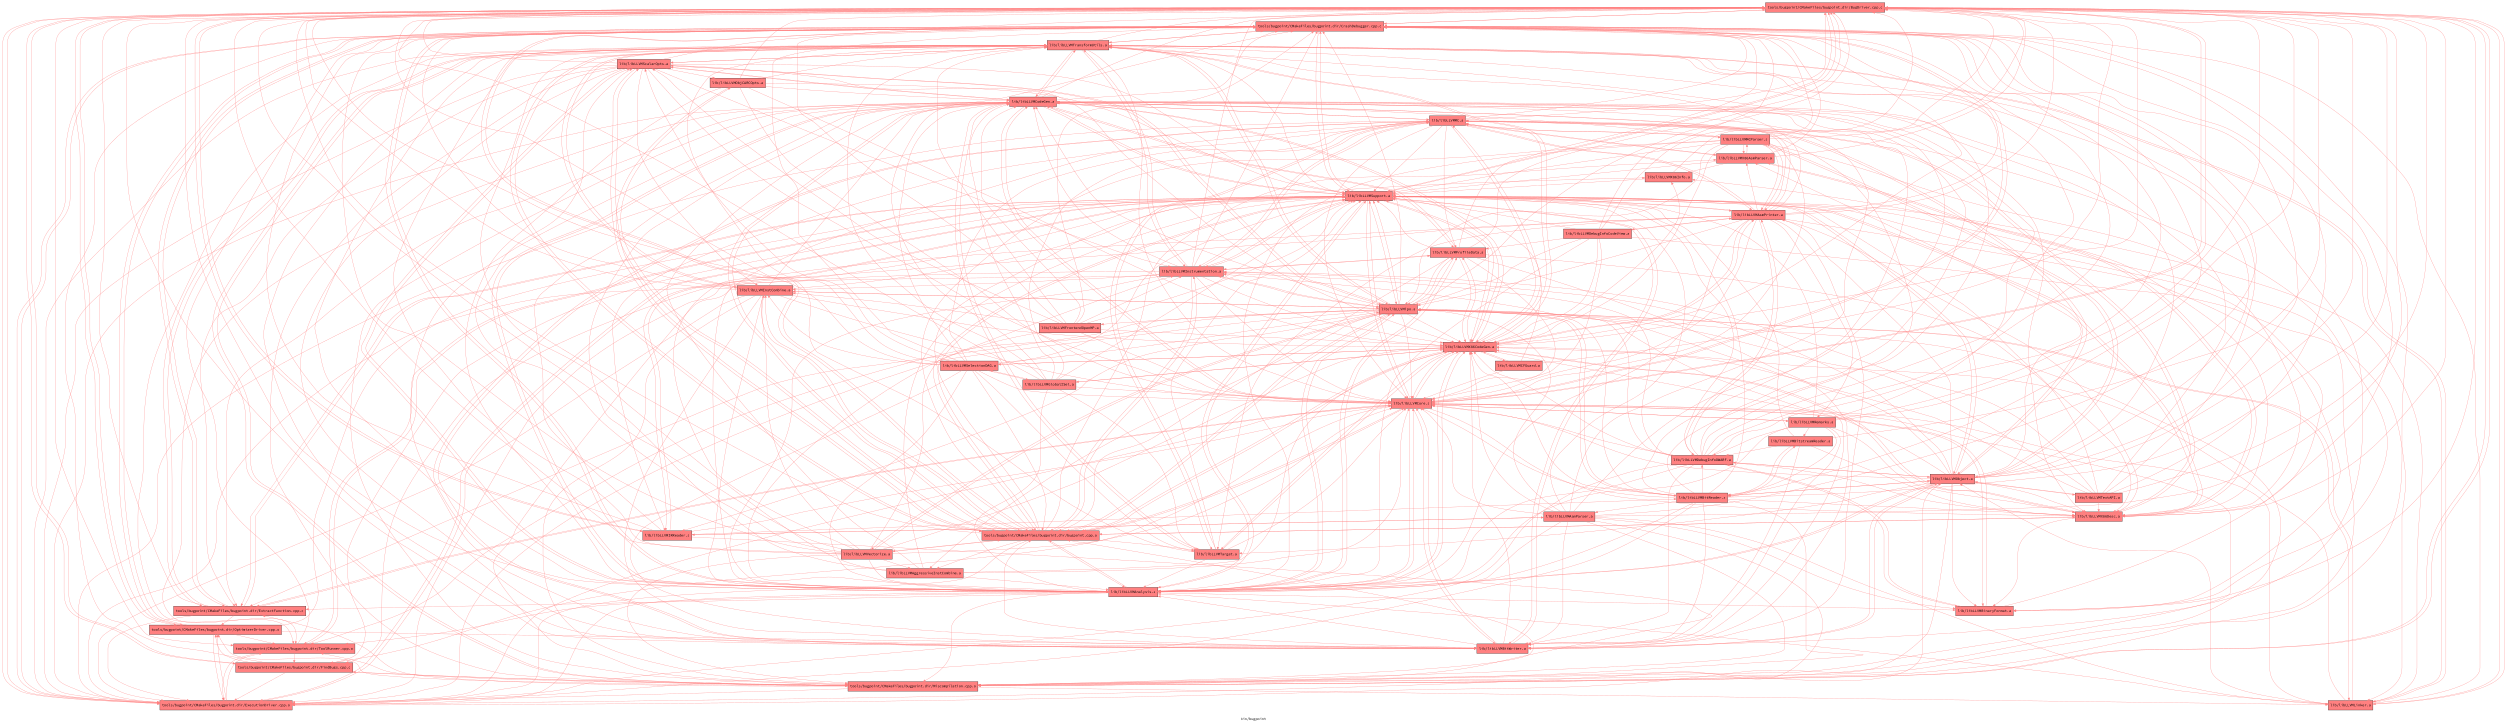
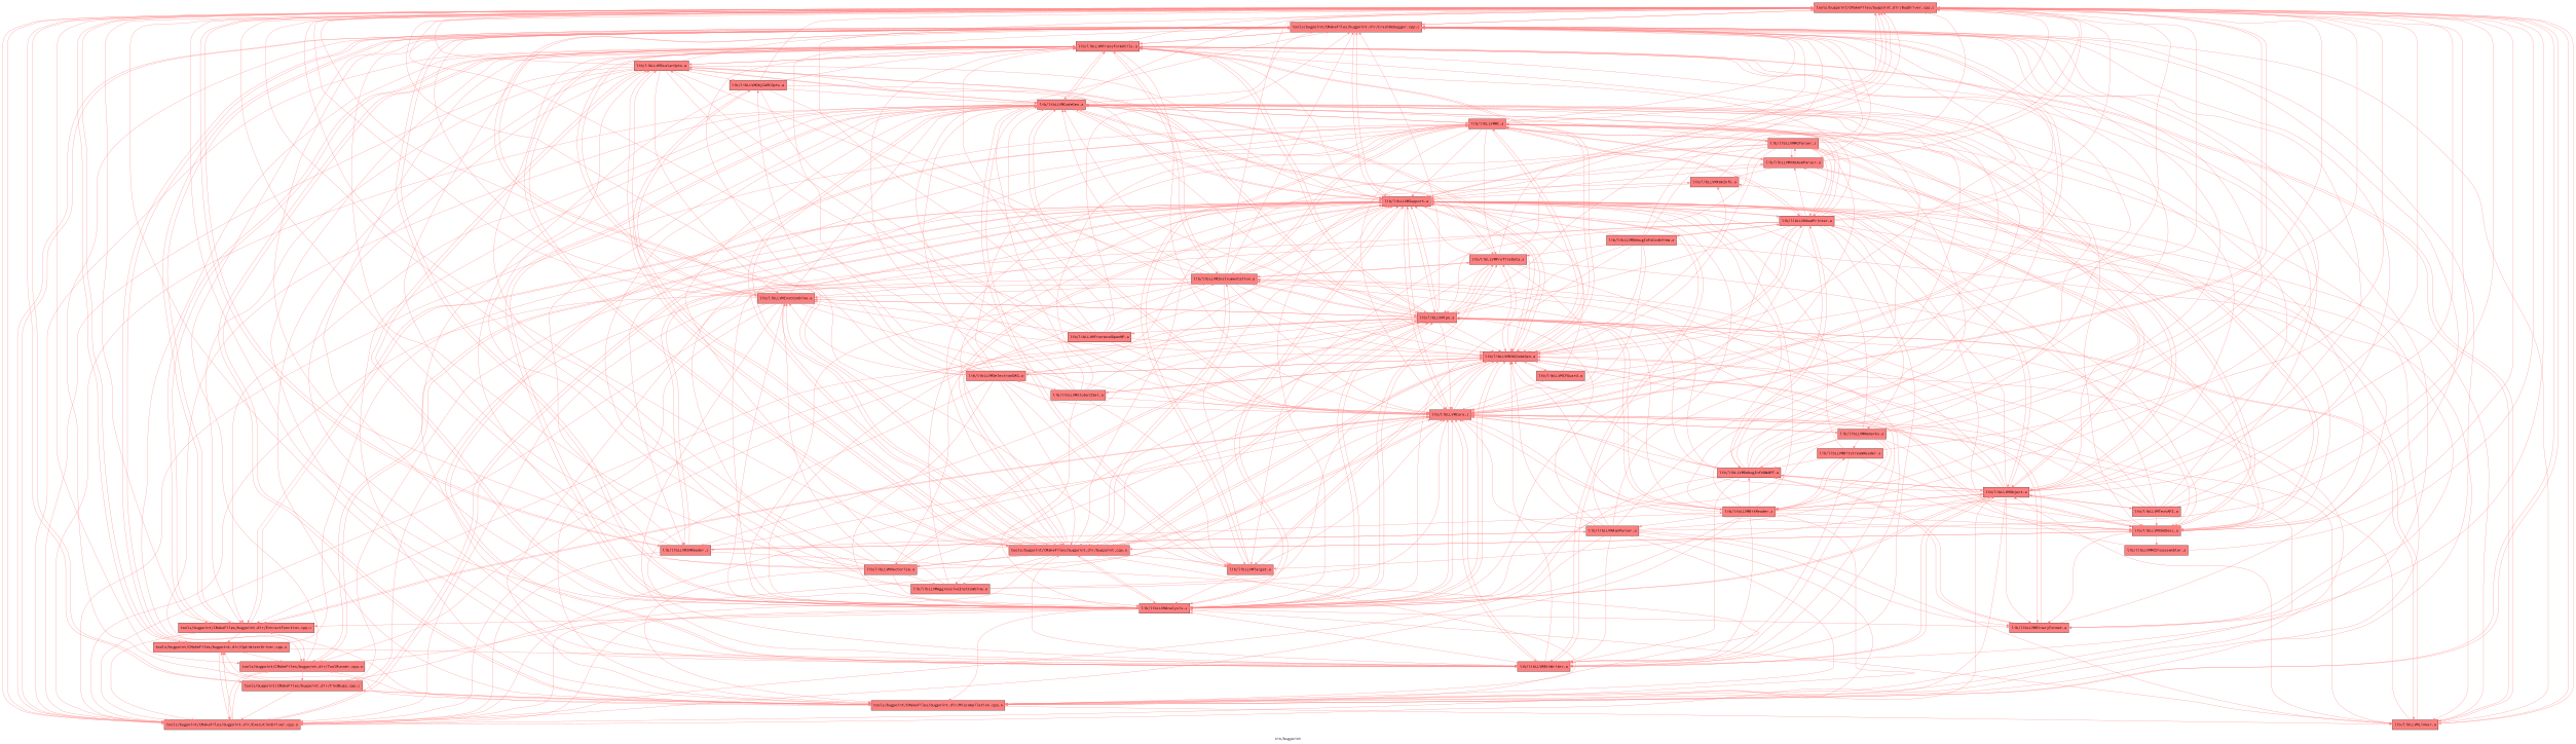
  digraph {
    fontname="Source Code Pro"
    label="bin/bugpoint"
    node [fillcolor="1.000000 0.5 1" fontname="Source Code Pro" shape=record style=filled]
    edge [color="1.000000 0.5 1" fontname="Source Code Pro"]
    n1 [label="{tools/bugpoint/CMakeFiles/bugpoint.dir/BugDriver.cpp.o}"]
    n2 [label="{tools/bugpoint/CMakeFiles/bugpoint.dir/CrashDebugger.cpp.o}"]
    n3 [label="{tools/bugpoint/CMakeFiles/bugpoint.dir/ExecutionDriver.cpp.o}"]
    n4 [label="{tools/bugpoint/CMakeFiles/bugpoint.dir/FindBugs.cpp.o}"]
    n5 [label="{tools/bugpoint/CMakeFiles/bugpoint.dir/Miscompilation.cpp.o}"]
    n6 [label="{tools/bugpoint/CMakeFiles/bugpoint.dir/OptimizerDriver.cpp.o}"]
    n7 [label="{tools/bugpoint/CMakeFiles/bugpoint.dir/ToolRunner.cpp.o}"]
    n8 [label="{lib/libLLVMCore.a}"]
    n9 [label="{lib/libLLVMIRReader.a}"]
    n10 [label="{lib/libLLVMLinker.a}"]
    n11 [label="{lib/libLLVMSupport.a}"]
    n12 [label="{tools/bugpoint/CMakeFiles/bugpoint.dir/ExtractFunction.cpp.o}"]
    n13 [label="{tools/bugpoint/CMakeFiles/bugpoint.dir/bugpoint.cpp.o}"]
    n14 [label="{lib/libLLVMAnalysis.a}"]
    n15 [label="{lib/libLLVMTransformUtils.a}"]
    n16 [label="{lib/libLLVMBitWriter.a}"]
    n17 [label="{lib/libLLVMX86CodeGen.a}"]
    n18 [label="{lib/libLLVMCodeGen.a}"]
    n19 [label="{lib/libLLVMBinaryFormat.a}"]
    n20 [label="{lib/libLLVMX86Desc.a}"]
    n21 [label="{lib/libLLVMRemarks.a}"]
    n22 [label="{lib/libLLVMAsmParser.a}"]
    n23 [label="{lib/libLLVMBitReader.a}"]
    n24 [label="{lib/libLLVMipo.a}"]
    n25 [label="{lib/libLLVMObject.a}"]
    n26 [label="{lib/libLLVMInstrumentation.a}"]
    n27 [label="{lib/libLLVMAsmPrinter.a}"]
    n28 [label="{lib/libLLVMX86AsmParser.a}"]
    n29 [label="{lib/libLLVMX86Info.a}"]
    n30 [label="{lib/libLLVMAggressiveInstCombine.a}"]
    n31 [label="{lib/libLLVMInstCombine.a}"]
    n32 [label="{lib/libLLVMObjCARCOpts.a}"]
    n33 [label="{lib/libLLVMScalarOpts.a}"]
    n34 [label="{lib/libLLVMTarget.a}"]
    n35 [label="{lib/libLLVMVectorize.a}"]
    n36 [label="{lib/libLLVMProfileData.a}"]
    n37 [label="{lib/libLLVMMC.a}"]
    n38 [label="{lib/libLLVMSelectionDAG.a}"]
    n39 [label="{lib/libLLVMGlobalISel.a}"]
    n40 [label="{lib/libLLVMCFGuard.a}"]
    n41 [label="{lib/libLLVMDebugInfoDWARF.a}"]
+   n42 [label="{lib/libLLVMMCDisassembler.a}"]
    n43 [label="{lib/libLLVMBitstreamReader.a}"]
    n44 [label="{lib/libLLVMFrontendOpenMP.a}"]
    n45 [label="{lib/libLLVMMCParser.a}"]
    n46 [label="{lib/libLLVMTextAPI.a}"]
    n47 [label="{lib/libLLVMDebugInfoCodeView.a}"]
    n1 -> n2
    n1 -> n3
    n1 -> n4
    n1 -> n5
    n1 -> n6
    n1 -> n7
    n1 -> n8
    n1 -> n9
    n1 -> n10
    n1 -> n11
    n2 -> n1
    n2 -> n3
    n2 -> n6
    n2 -> n8
    n2 -> n11
    n2 -> n12
    n2 -> n13
    n2 -> n14
    n2 -> n15
    n3 -> n1
    n3 -> n2
    n3 -> n6
    n3 -> n7
    n3 -> n11
    n4 -> n1
    n4 -> n2
    n4 -> n3
    n4 -> n5
    n4 -> n6
    n4 -> n11
    n5 -> n1
    n5 -> n2
-   n5 -> n3
+   n9 -> n3
    n5 -> n4
    n5 -> n6
    n5 -> n7
    n5 -> n8
    n5 -> n10
    n5 -> n11
    n5 -> n12
    n5 -> n13
    n5 -> n15
    n6 -> n1
    n6 -> n2
    n6 -> n3
    n6 -> n7
    n6 -> n11
    n6 -> n16
    n7 -> n2
    n7 -> n3
    n7 -> n4
    n7 -> n11
    n8 -> n1
    n8 -> n2
    n8 -> n3
    n8 -> n4
    n8 -> n11
    n8 -> n12
    n8 -> n13
    n8 -> n14
    n8 -> n16
    n8 -> n17
    n8 -> n18
    n8 -> n19
    n8 -> n20
    n8 -> n21
    n9 -> n1
    n9 -> n2
    n9 -> n5
    n9 -> n8
    n9 -> n11
    n9 -> n18
    n9 -> n22
    n9 -> n23
    n10 -> n1
    n10 -> n2
    n10 -> n8
    n10 -> n11
    n10 -> n14
    n10 -> n15
    n10 -> n17
    n10 -> n24
    n10 -> n25
    n11 -> n1
    n11 -> n2
    n11 -> n3
    n11 -> n7
    n11 -> n8
    n11 -> n9
    n11 -> n12
    n11 -> n13
    n11 -> n14
    n11 -> n16
    n11 -> n17
    n11 -> n18
    n11 -> n20
    n11 -> n24
    n11 -> n25
    n11 -> n26
    n11 -> n27
    n12 -> n1
    n12 -> n2
    n12 -> n3
    n12 -> n6
    n12 -> n8
    n12 -> n11
    n12 -> n15
    n13 -> n1
    n13 -> n2
    n13 -> n3
    n13 -> n8
    n13 -> n11
    n13 -> n14
    n13 -> n15
    n13 -> n17
    n13 -> n18
    n13 -> n20
    n13 -> n24
    n13 -> n26
    n13 -> n28
    n13 -> n29
    n13 -> n30
    n13 -> n31
    n13 -> n32
    n13 -> n33
    n13 -> n34
    n13 -> n35
    n14 -> n1
    n14 -> n2
    n14 -> n3
    n14 -> n5
    n14 -> n7
    n14 -> n8
    n14 -> n11
    n14 -> n12
    n14 -> n13
    n14 -> n17
    n14 -> n18
    n14 -> n19
    n14 -> n24
    n14 -> n25
    n14 -> n33
    n14 -> n36
    n15 -> n1
    n15 -> n2
    n15 -> n3
    n15 -> n5
    n15 -> n7
    n15 -> n8
    n15 -> n10
    n15 -> n11
    n15 -> n12
    n15 -> n13
    n15 -> n14
    n15 -> n16
    n15 -> n17
    n15 -> n18
    n15 -> n24
    n15 -> n26
    n15 -> n31
    n15 -> n33
    n16 -> n1
    n16 -> n2
    n16 -> n8
    n16 -> n11
    n16 -> n13
    n16 -> n14
    n16 -> n17
    n16 -> n25
    n16 -> n37
    n17 -> n1
    n17 -> n2
    n17 -> n8
    n17 -> n11
    n17 -> n13
    n17 -> n14
    n17 -> n15
    n17 -> n18
    n17 -> n20
    n17 -> n27
    n17 -> n29
    n17 -> n34
    n17 -> n36
    n17 -> n37
    n17 -> n38
    n17 -> n39
    n17 -> n40
    n18 -> n1
    n18 -> n2
    n18 -> n3
    n18 -> n5
    n18 -> n7
    n18 -> n8
    n18 -> n11
    n18 -> n12
    n18 -> n13
    n18 -> n14
    n18 -> n15
    n18 -> n16
    n18 -> n17
    n18 -> n20
    n18 -> n27
    n18 -> n33
    n18 -> n34
    n18 -> n36
    n18 -> n37
    n19 -> n1
    n19 -> n8
    n19 -> n11
    n19 -> n41
    n20 -> n1
    n20 -> n2
    n20 -> n11
    n20 -> n13
    n20 -> n17
    n20 -> n19
    n20 -> n28
    n20 -> n29
    n20 -> n37
+   n20 -> n42
    n21 -> n1
    n21 -> n2
    n21 -> n8
    n21 -> n11
    n21 -> n14
    n21 -> n16
    n21 -> n18
    n21 -> n20
    n21 -> n23
    n21 -> n41
    n21 -> n43
    n22 -> n1
    n22 -> n2
    n22 -> n3
    n22 -> n5
    n22 -> n8
    n22 -> n9
    n22 -> n10
    n22 -> n11
    n22 -> n14
    n22 -> n15
    n22 -> n16
    n22 -> n17
    n22 -> n18
    n22 -> n19
    n22 -> n24
    n23 -> n1
    n23 -> n2
    n23 -> n3
    n23 -> n5
    n23 -> n8
    n23 -> n11
    n23 -> n14
    n23 -> n15
    n23 -> n16
    n23 -> n17
    n23 -> n18
    n23 -> n20
    n23 -> n22
    n23 -> n24
    n23 -> n25
    n23 -> n26
    n23 -> n41
    n23 -> n43
    n24 -> n1
    n24 -> n2
    n24 -> n3
    n24 -> n5
    n24 -> n7
    n24 -> n8
    n24 -> n9
    n24 -> n10
    n24 -> n11
    n24 -> n12
    n24 -> n13
    n24 -> n14
    n24 -> n15
    n24 -> n16
    n24 -> n17
    n24 -> n18
    n24 -> n23
    n24 -> n26
    n24 -> n30
    n24 -> n31
    n24 -> n33
    n24 -> n35
    n24 -> n36
    n24 -> n44
    n25 -> n1
    n25 -> n2
    n25 -> n3
    n25 -> n5
    n25 -> n8
    n25 -> n11
    n25 -> n14
    n25 -> n15
    n25 -> n16
    n25 -> n17
    n25 -> n18
    n25 -> n19
    n25 -> n20
    n25 -> n23
    n25 -> n24
    n25 -> n26
    n25 -> n27
    n25 -> n28
    n25 -> n34
    n25 -> n37
    n25 -> n41
    n25 -> n45
    n25 -> n46
    n26 -> n1
    n26 -> n2
    n26 -> n3
    n26 -> n5
    n26 -> n8
    n26 -> n11
    n26 -> n13
    n26 -> n14
    n26 -> n15
    n26 -> n17
    n26 -> n18
    n26 -> n24
    n26 -> n31
    n26 -> n36
    n26 -> n37
    n27 -> n1
    n27 -> n2
    n27 -> n3
    n27 -> n4
    n27 -> n8
    n27 -> n11
    n27 -> n14
    n27 -> n15
    n27 -> n16
    n27 -> n17
    n27 -> n18
    n27 -> n19
    n27 -> n20
    n27 -> n21
    n27 -> n24
    n27 -> n28
    n27 -> n34
    n27 -> n37
    n27 -> n41
    n27 -> n45
    n27 -> n47
    n28 -> n1
    n28 -> n2
    n28 -> n11
    n28 -> n20
    n28 -> n29
    n28 -> n37
    n28 -> n45
    n29 -> n1
    n29 -> n11
    n30 -> n1
    n30 -> n8
    n30 -> n11
    n30 -> n14
    n30 -> n15
    n30 -> n17
    n30 -> n18
    n31 -> n1
    n31 -> n2
    n31 -> n3
    n31 -> n5
    n31 -> n8
    n31 -> n11
    n31 -> n13
    n31 -> n14
    n31 -> n15
    n31 -> n16
    n31 -> n17
    n31 -> n18
    n31 -> n24
    n32 -> n1
    n32 -> n8
    n32 -> n11
    n32 -> n13
    n32 -> n14
    n32 -> n15
    n32 -> n17
    n32 -> n18
    n33 -> n1
    n33 -> n2
    n33 -> n3
    n33 -> n5
    n33 -> n8
    n33 -> n11
    n33 -> n12
    n33 -> n13
    n33 -> n14
    n33 -> n15
    n33 -> n16
    n33 -> n17
    n33 -> n18
    n33 -> n24
    n33 -> n26
    n33 -> n31
    n33 -> n32
    n34 -> n1
    n34 -> n8
    n34 -> n11
    n34 -> n14
    n34 -> n17
    n34 -> n18
    n34 -> n37
    n35 -> n1
    n35 -> n2
    n35 -> n5
    n35 -> n8
    n35 -> n11
    n35 -> n13
    n35 -> n14
    n35 -> n15
    n35 -> n17
    n35 -> n18
    n35 -> n24
    n35 -> n26
    n35 -> n30
    n35 -> n31
    n35 -> n33
    n36 -> n1
    n36 -> n2
    n36 -> n8
    n36 -> n11
    n36 -> n13
    n36 -> n14
    n36 -> n16
    n36 -> n17
    n36 -> n18
    n36 -> n20
    n36 -> n24
    n36 -> n26
    n37 -> n1
    n37 -> n2
    n37 -> n3
    n37 -> n8
    n37 -> n9
    n37 -> n11
    n37 -> n14
    n37 -> n16
    n37 -> n17
    n37 -> n18
    n37 -> n19
    n37 -> n20
    n37 -> n25
    n37 -> n26
    n37 -> n27
    n37 -> n28
    n37 -> n34
    n37 -> n36
    n37 -> n45
    n38 -> n1
    n38 -> n2
    n38 -> n8
    n38 -> n11
    n38 -> n13
    n38 -> n14
    n38 -> n15
    n38 -> n16
    n38 -> n17
    n38 -> n18
    n38 -> n24
    n38 -> n31
-   n38 -> n33
+   n38 -> n32
    n38 -> n34
    n38 -> n37
    n38 -> n39
    n39 -> n1
    n39 -> n2
    n39 -> n8
    n39 -> n11
    n39 -> n14
    n39 -> n15
    n39 -> n17
    n39 -> n18
    n39 -> n34
    n39 -> n37
    n39 -> n38
    n40 -> n1
    n40 -> n8
    n40 -> n11
    n40 -> n17
    n41 -> n1
    n41 -> n2
    n41 -> n3
    n41 -> n8
    n41 -> n11
    n41 -> n14
    n41 -> n15
    n41 -> n16
    n41 -> n17
    n41 -> n18
    n41 -> n19
    n41 -> n20
    n41 -> n24
    n41 -> n25
    n41 -> n26
    n41 -> n27
    n41 -> n37
+   n42 -> n1
+   n42 -> n11
    n43 -> n1
    n43 -> n11
    n43 -> n16
    n43 -> n20
    n43 -> n23
    n43 -> n41
    n44 -> n1
    n44 -> n2
    n44 -> n8
    n44 -> n11
    n44 -> n14
    n44 -> n15
    n44 -> n17
    n44 -> n18
    n44 -> n26
    n44 -> n31
    n44 -> n33
    n45 -> n1
    n45 -> n2
    n45 -> n8
    n45 -> n11
    n45 -> n13
    n45 -> n14
    n45 -> n17
    n45 -> n18
    n45 -> n20
    n45 -> n24
    n45 -> n25
    n45 -> n27
    n45 -> n28
    n45 -> n37
    n46 -> n1
    n46 -> n2
    n46 -> n11
    n46 -> n15
    n46 -> n17
    n46 -> n18
    n46 -> n20
    n46 -> n24
    n46 -> n25
    n46 -> n26
    n47 -> n1
    n47 -> n2
    n47 -> n8
    n47 -> n10
    n47 -> n11
    n47 -> n14
    n47 -> n17
    n47 -> n24
    n47 -> n27
    n47 -> n36
  }
